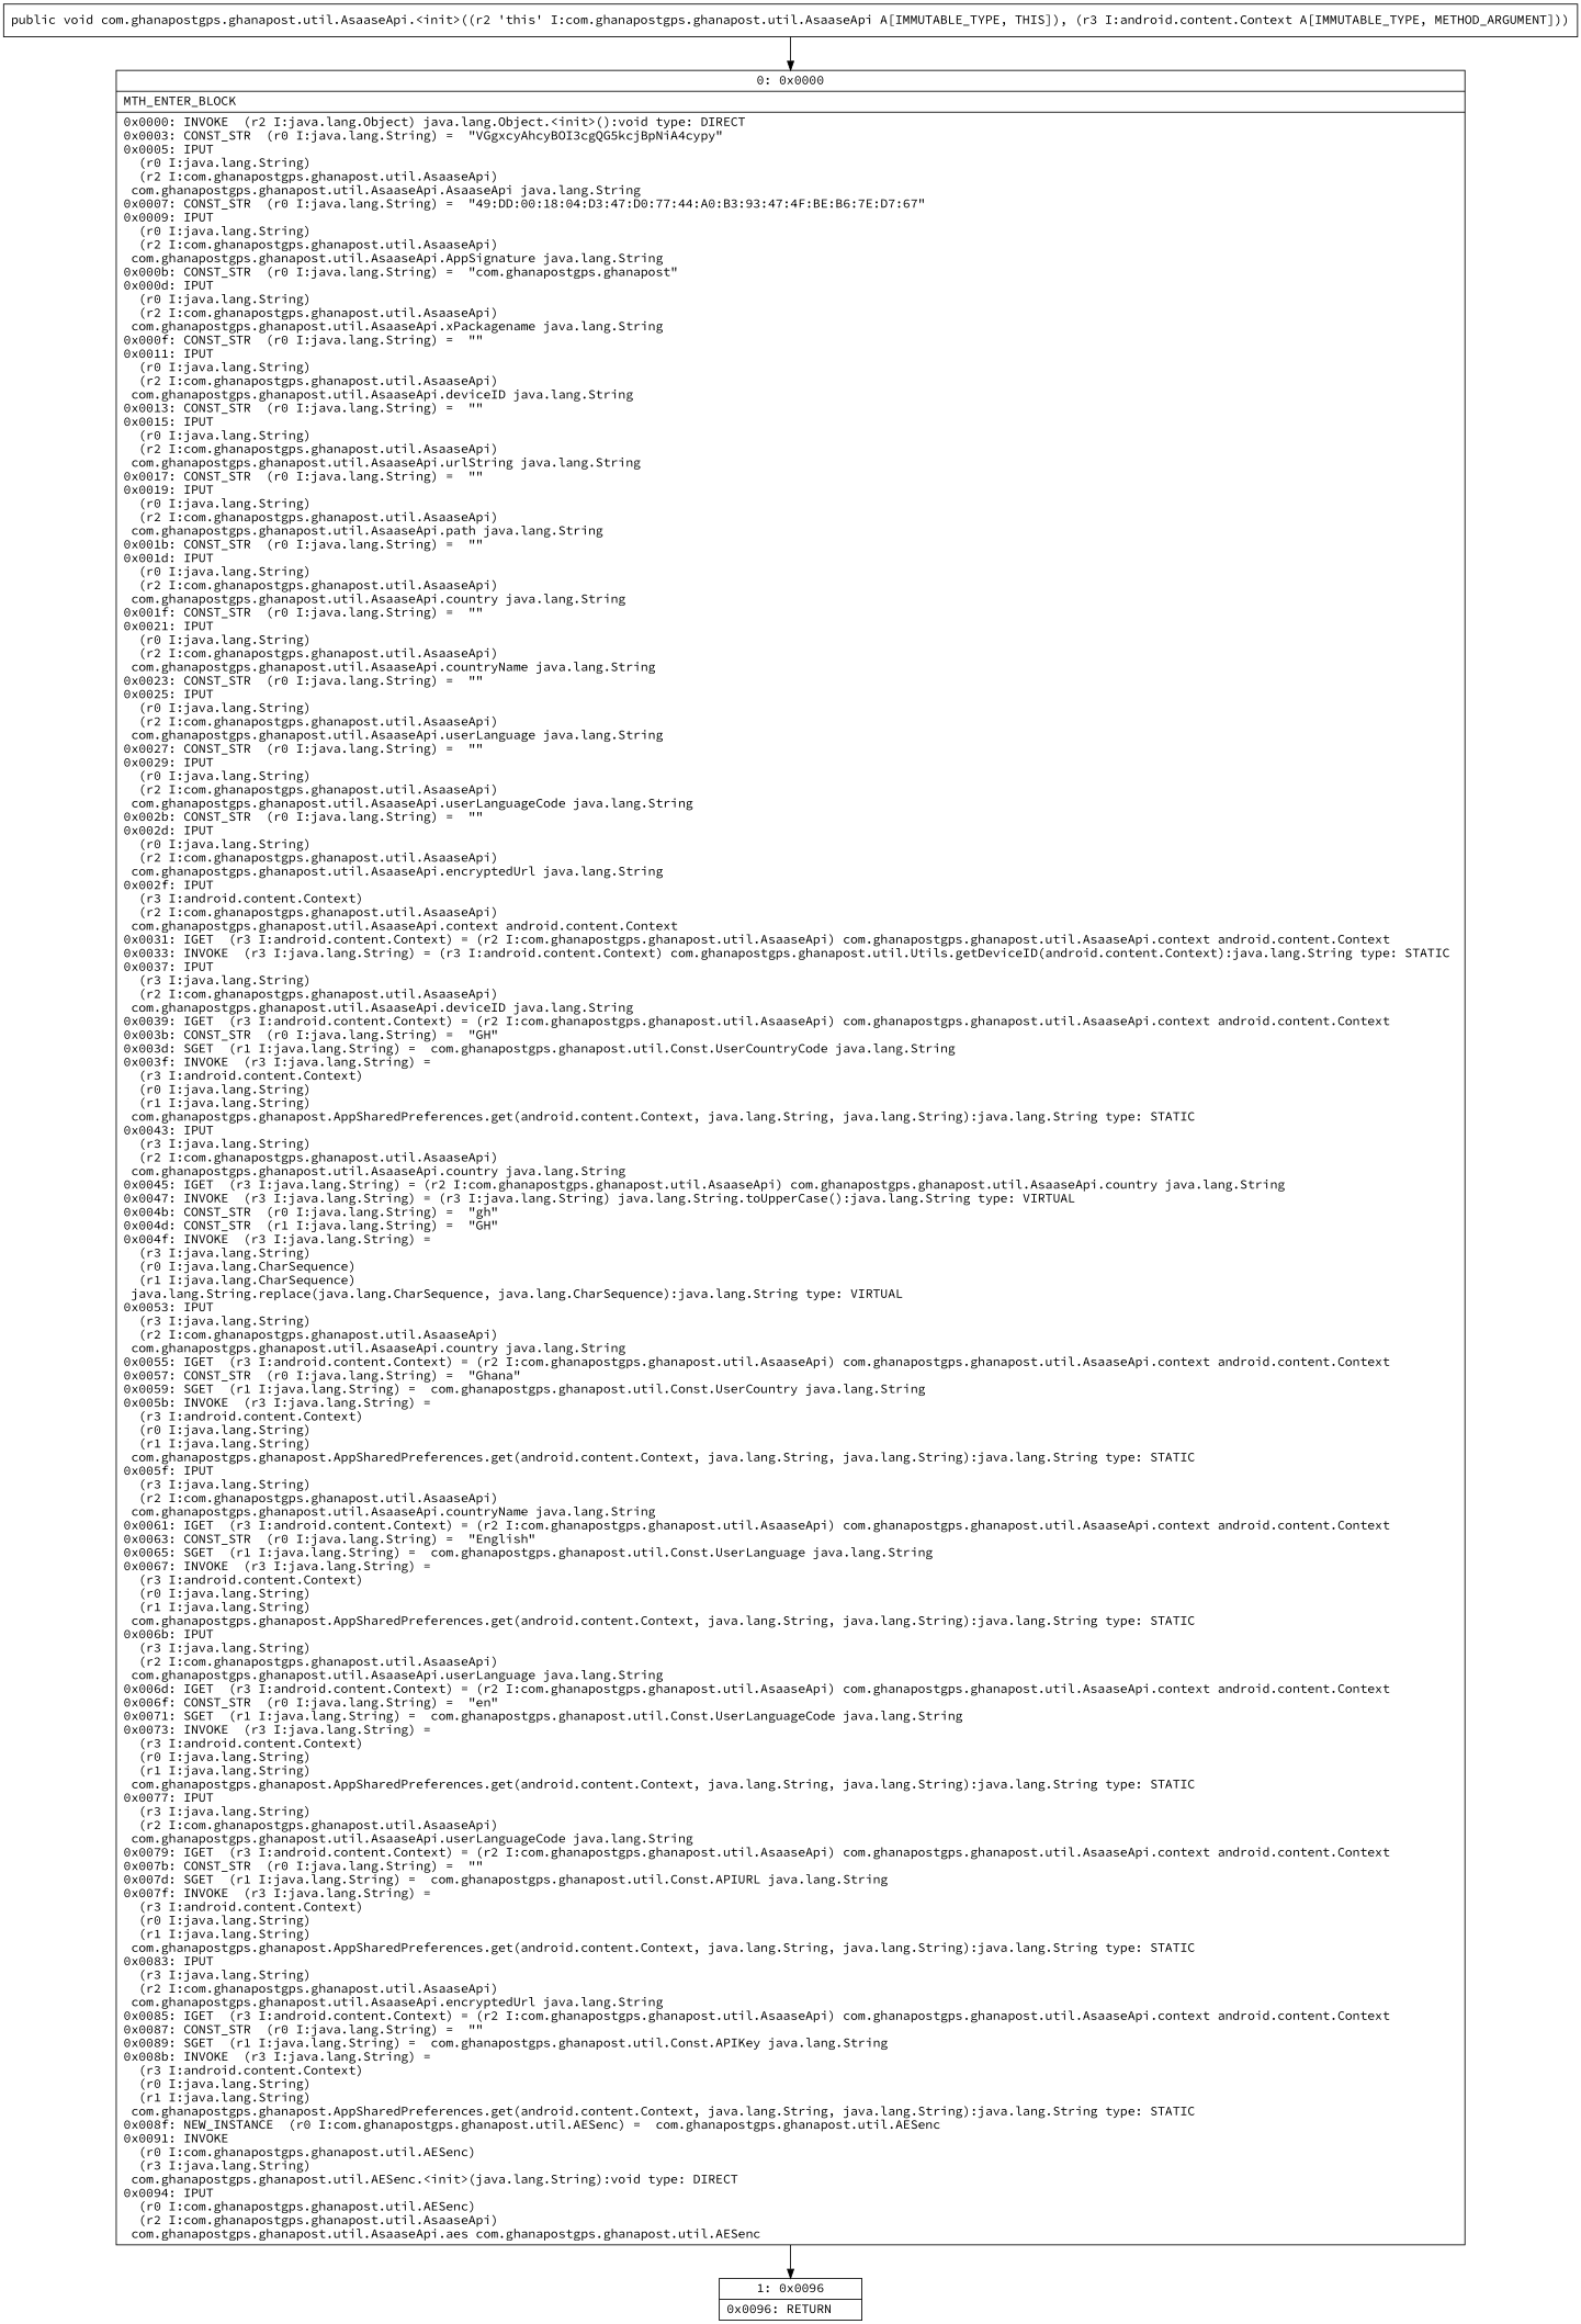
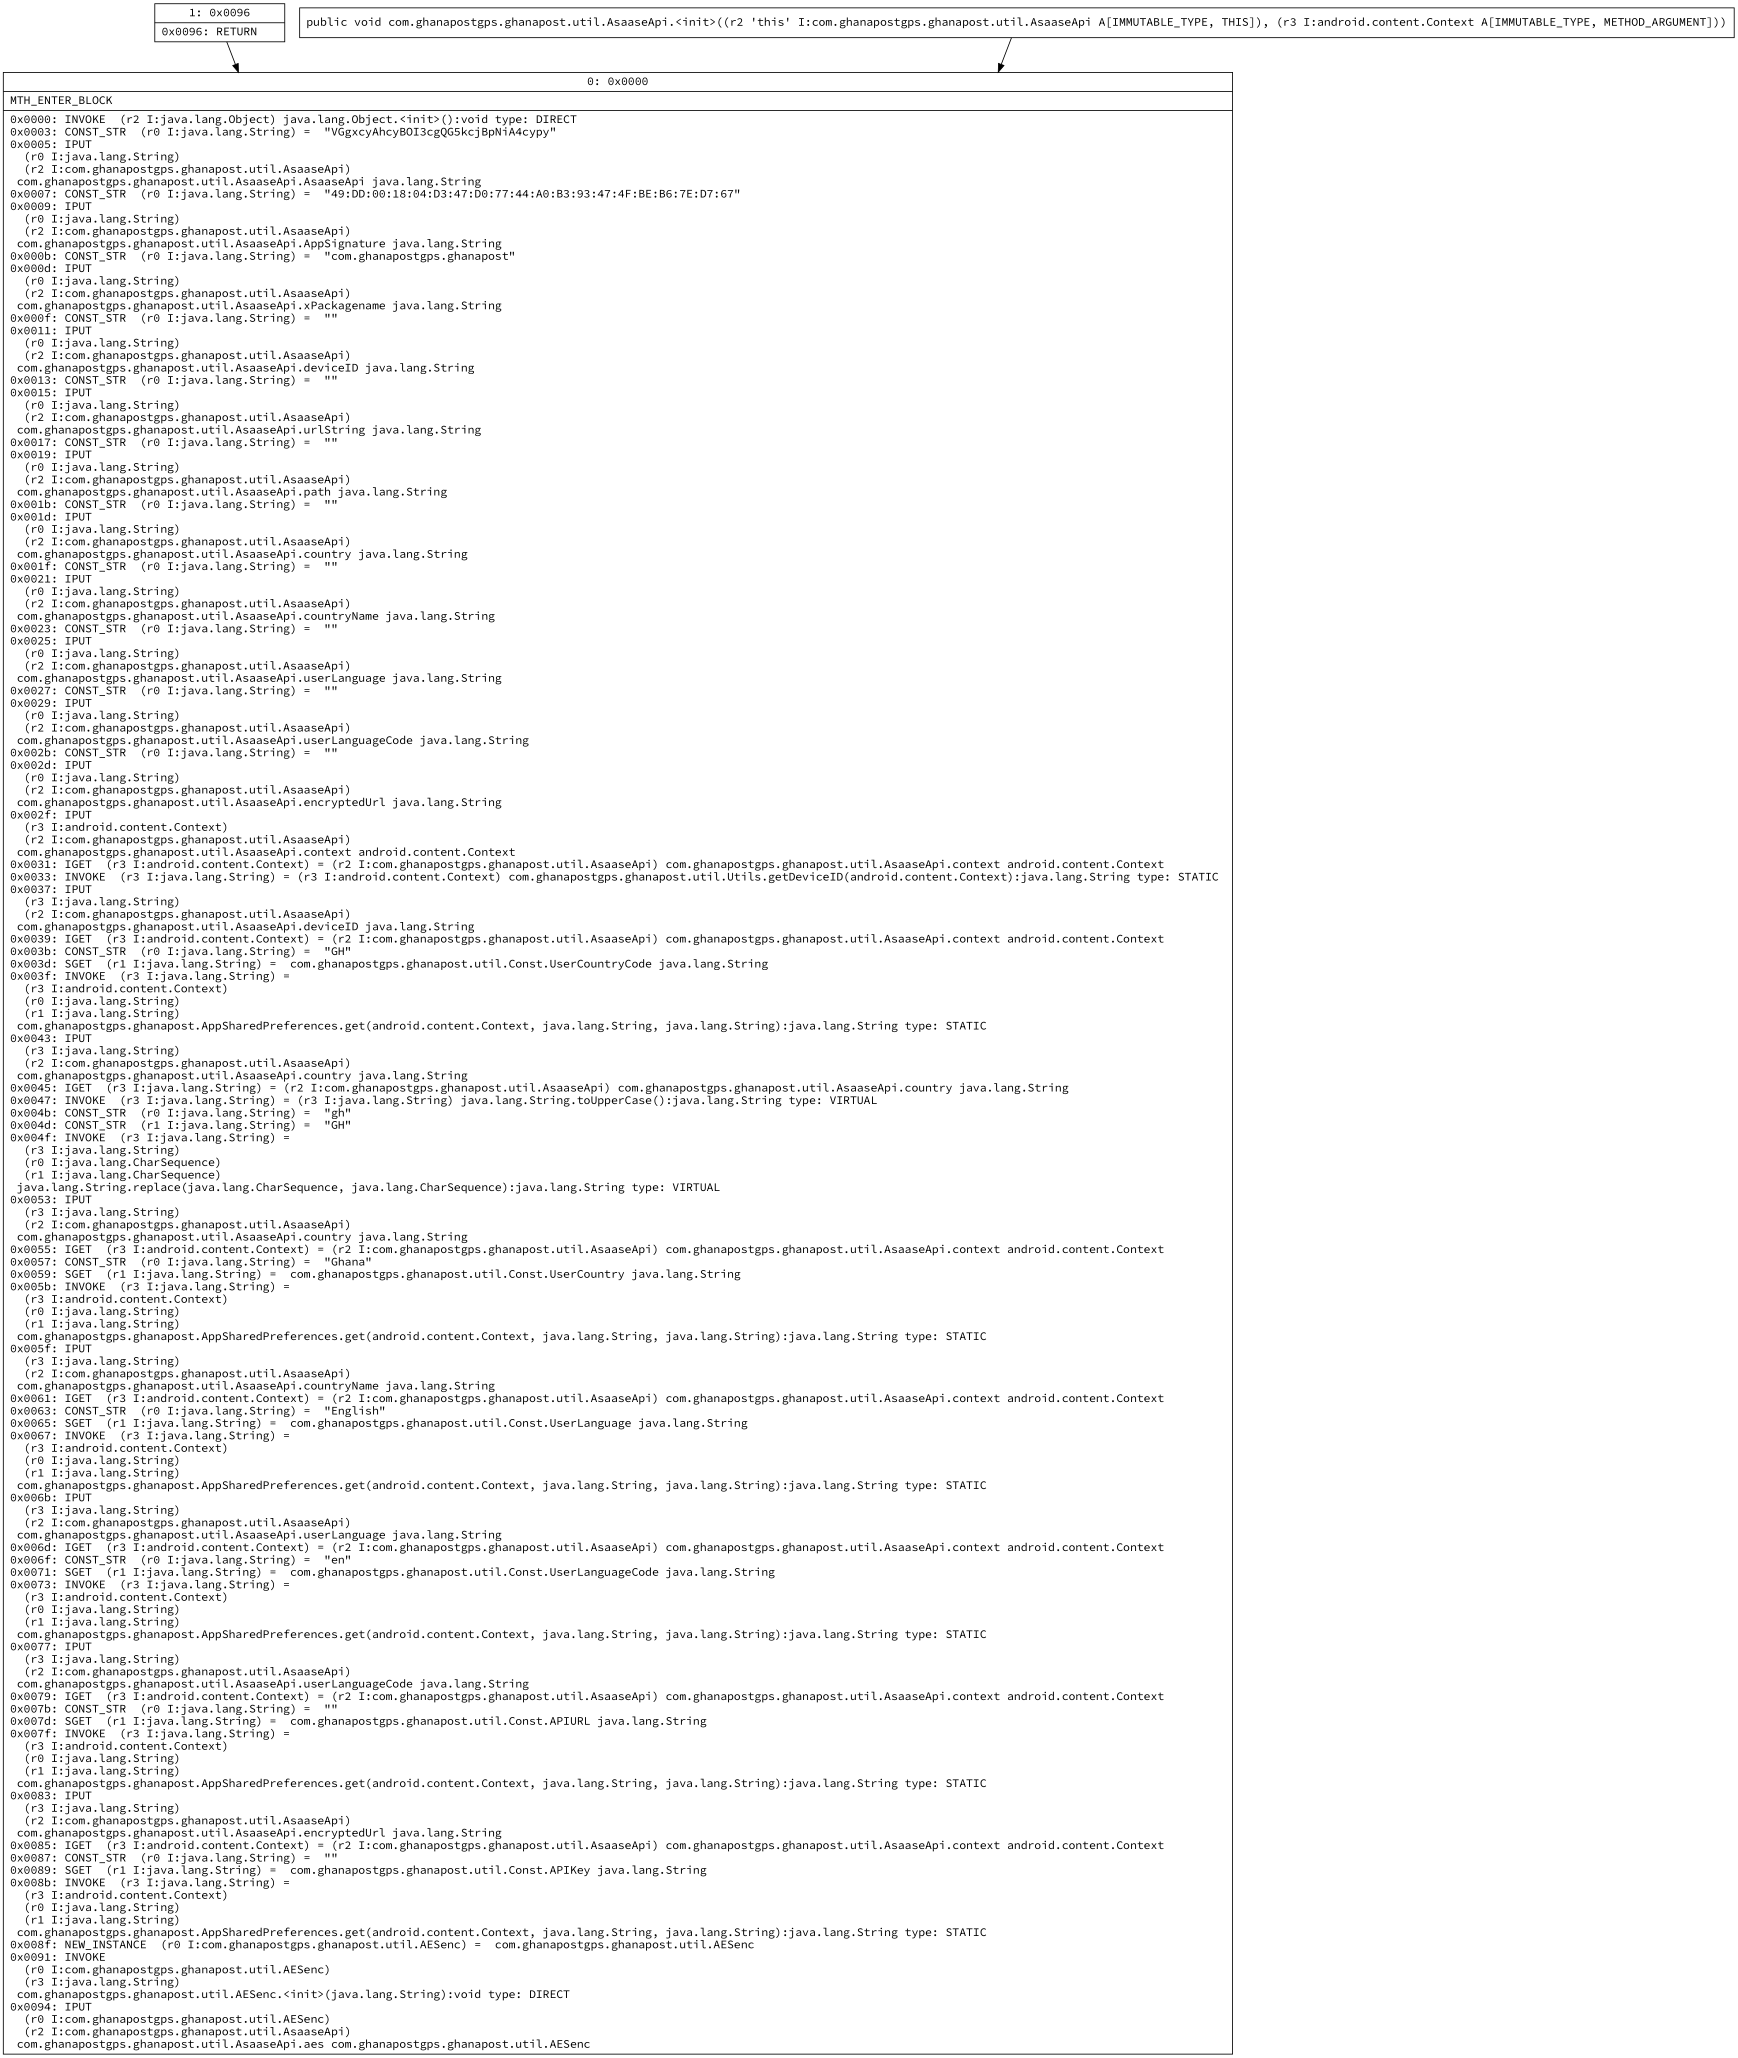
  digraph {
    fontname="Source Code Pro"
    node [shape=record fontname="Source Code Pro"]
    edge [fontname="Source Code Pro"]
    n1 [label="{0\:\ 0x0000|MTH_ENTER_BLOCK\l|0x0000: INVOKE  (r2 I:java.lang.Object) java.lang.Object.\<init\>():void type: DIRECT \l0x0003: CONST_STR  (r0 I:java.lang.String) =  \"VGgxcyAhcyBOI3cgQG5kcjBpNiA4cypy\" \l0x0005: IPUT  \l  (r0 I:java.lang.String)\l  (r2 I:com.ghanapostgps.ghanapost.util.AsaaseApi)\l com.ghanapostgps.ghanapost.util.AsaaseApi.AsaaseApi java.lang.String \l0x0007: CONST_STR  (r0 I:java.lang.String) =  \"49:DD:00:18:04:D3:47:D0:77:44:A0:B3:93:47:4F:BE:B6:7E:D7:67\" \l0x0009: IPUT  \l  (r0 I:java.lang.String)\l  (r2 I:com.ghanapostgps.ghanapost.util.AsaaseApi)\l com.ghanapostgps.ghanapost.util.AsaaseApi.AppSignature java.lang.String \l0x000b: CONST_STR  (r0 I:java.lang.String) =  \"com.ghanapostgps.ghanapost\" \l0x000d: IPUT  \l  (r0 I:java.lang.String)\l  (r2 I:com.ghanapostgps.ghanapost.util.AsaaseApi)\l com.ghanapostgps.ghanapost.util.AsaaseApi.xPackagename java.lang.String \l0x000f: CONST_STR  (r0 I:java.lang.String) =  \"\" \l0x0011: IPUT  \l  (r0 I:java.lang.String)\l  (r2 I:com.ghanapostgps.ghanapost.util.AsaaseApi)\l com.ghanapostgps.ghanapost.util.AsaaseApi.deviceID java.lang.String \l0x0013: CONST_STR  (r0 I:java.lang.String) =  \"\" \l0x0015: IPUT  \l  (r0 I:java.lang.String)\l  (r2 I:com.ghanapostgps.ghanapost.util.AsaaseApi)\l com.ghanapostgps.ghanapost.util.AsaaseApi.urlString java.lang.String \l0x0017: CONST_STR  (r0 I:java.lang.String) =  \"\" \l0x0019: IPUT  \l  (r0 I:java.lang.String)\l  (r2 I:com.ghanapostgps.ghanapost.util.AsaaseApi)\l com.ghanapostgps.ghanapost.util.AsaaseApi.path java.lang.String \l0x001b: CONST_STR  (r0 I:java.lang.String) =  \"\" \l0x001d: IPUT  \l  (r0 I:java.lang.String)\l  (r2 I:com.ghanapostgps.ghanapost.util.AsaaseApi)\l com.ghanapostgps.ghanapost.util.AsaaseApi.country java.lang.String \l0x001f: CONST_STR  (r0 I:java.lang.String) =  \"\" \l0x0021: IPUT  \l  (r0 I:java.lang.String)\l  (r2 I:com.ghanapostgps.ghanapost.util.AsaaseApi)\l com.ghanapostgps.ghanapost.util.AsaaseApi.countryName java.lang.String \l0x0023: CONST_STR  (r0 I:java.lang.String) =  \"\" \l0x0025: IPUT  \l  (r0 I:java.lang.String)\l  (r2 I:com.ghanapostgps.ghanapost.util.AsaaseApi)\l com.ghanapostgps.ghanapost.util.AsaaseApi.userLanguage java.lang.String \l0x0027: CONST_STR  (r0 I:java.lang.String) =  \"\" \l0x0029: IPUT  \l  (r0 I:java.lang.String)\l  (r2 I:com.ghanapostgps.ghanapost.util.AsaaseApi)\l com.ghanapostgps.ghanapost.util.AsaaseApi.userLanguageCode java.lang.String \l0x002b: CONST_STR  (r0 I:java.lang.String) =  \"\" \l0x002d: IPUT  \l  (r0 I:java.lang.String)\l  (r2 I:com.ghanapostgps.ghanapost.util.AsaaseApi)\l com.ghanapostgps.ghanapost.util.AsaaseApi.encryptedUrl java.lang.String \l0x002f: IPUT  \l  (r3 I:android.content.Context)\l  (r2 I:com.ghanapostgps.ghanapost.util.AsaaseApi)\l com.ghanapostgps.ghanapost.util.AsaaseApi.context android.content.Context \l0x0031: IGET  (r3 I:android.content.Context) = (r2 I:com.ghanapostgps.ghanapost.util.AsaaseApi) com.ghanapostgps.ghanapost.util.AsaaseApi.context android.content.Context \l0x0033: INVOKE  (r3 I:java.lang.String) = (r3 I:android.content.Context) com.ghanapostgps.ghanapost.util.Utils.getDeviceID(android.content.Context):java.lang.String type: STATIC \l0x0037: IPUT  \l  (r3 I:java.lang.String)\l  (r2 I:com.ghanapostgps.ghanapost.util.AsaaseApi)\l com.ghanapostgps.ghanapost.util.AsaaseApi.deviceID java.lang.String \l0x0039: IGET  (r3 I:android.content.Context) = (r2 I:com.ghanapostgps.ghanapost.util.AsaaseApi) com.ghanapostgps.ghanapost.util.AsaaseApi.context android.content.Context \l0x003b: CONST_STR  (r0 I:java.lang.String) =  \"GH\" \l0x003d: SGET  (r1 I:java.lang.String) =  com.ghanapostgps.ghanapost.util.Const.UserCountryCode java.lang.String \l0x003f: INVOKE  (r3 I:java.lang.String) = \l  (r3 I:android.content.Context)\l  (r0 I:java.lang.String)\l  (r1 I:java.lang.String)\l com.ghanapostgps.ghanapost.AppSharedPreferences.get(android.content.Context, java.lang.String, java.lang.String):java.lang.String type: STATIC \l0x0043: IPUT  \l  (r3 I:java.lang.String)\l  (r2 I:com.ghanapostgps.ghanapost.util.AsaaseApi)\l com.ghanapostgps.ghanapost.util.AsaaseApi.country java.lang.String \l0x0045: IGET  (r3 I:java.lang.String) = (r2 I:com.ghanapostgps.ghanapost.util.AsaaseApi) com.ghanapostgps.ghanapost.util.AsaaseApi.country java.lang.String \l0x0047: INVOKE  (r3 I:java.lang.String) = (r3 I:java.lang.String) java.lang.String.toUpperCase():java.lang.String type: VIRTUAL \l0x004b: CONST_STR  (r0 I:java.lang.String) =  \"gh\" \l0x004d: CONST_STR  (r1 I:java.lang.String) =  \"GH\" \l0x004f: INVOKE  (r3 I:java.lang.String) = \l  (r3 I:java.lang.String)\l  (r0 I:java.lang.CharSequence)\l  (r1 I:java.lang.CharSequence)\l java.lang.String.replace(java.lang.CharSequence, java.lang.CharSequence):java.lang.String type: VIRTUAL \l0x0053: IPUT  \l  (r3 I:java.lang.String)\l  (r2 I:com.ghanapostgps.ghanapost.util.AsaaseApi)\l com.ghanapostgps.ghanapost.util.AsaaseApi.country java.lang.String \l0x0055: IGET  (r3 I:android.content.Context) = (r2 I:com.ghanapostgps.ghanapost.util.AsaaseApi) com.ghanapostgps.ghanapost.util.AsaaseApi.context android.content.Context \l0x0057: CONST_STR  (r0 I:java.lang.String) =  \"Ghana\" \l0x0059: SGET  (r1 I:java.lang.String) =  com.ghanapostgps.ghanapost.util.Const.UserCountry java.lang.String \l0x005b: INVOKE  (r3 I:java.lang.String) = \l  (r3 I:android.content.Context)\l  (r0 I:java.lang.String)\l  (r1 I:java.lang.String)\l com.ghanapostgps.ghanapost.AppSharedPreferences.get(android.content.Context, java.lang.String, java.lang.String):java.lang.String type: STATIC \l0x005f: IPUT  \l  (r3 I:java.lang.String)\l  (r2 I:com.ghanapostgps.ghanapost.util.AsaaseApi)\l com.ghanapostgps.ghanapost.util.AsaaseApi.countryName java.lang.String \l0x0061: IGET  (r3 I:android.content.Context) = (r2 I:com.ghanapostgps.ghanapost.util.AsaaseApi) com.ghanapostgps.ghanapost.util.AsaaseApi.context android.content.Context \l0x0063: CONST_STR  (r0 I:java.lang.String) =  \"English\" \l0x0065: SGET  (r1 I:java.lang.String) =  com.ghanapostgps.ghanapost.util.Const.UserLanguage java.lang.String \l0x0067: INVOKE  (r3 I:java.lang.String) = \l  (r3 I:android.content.Context)\l  (r0 I:java.lang.String)\l  (r1 I:java.lang.String)\l com.ghanapostgps.ghanapost.AppSharedPreferences.get(android.content.Context, java.lang.String, java.lang.String):java.lang.String type: STATIC \l0x006b: IPUT  \l  (r3 I:java.lang.String)\l  (r2 I:com.ghanapostgps.ghanapost.util.AsaaseApi)\l com.ghanapostgps.ghanapost.util.AsaaseApi.userLanguage java.lang.String \l0x006d: IGET  (r3 I:android.content.Context) = (r2 I:com.ghanapostgps.ghanapost.util.AsaaseApi) com.ghanapostgps.ghanapost.util.AsaaseApi.context android.content.Context \l0x006f: CONST_STR  (r0 I:java.lang.String) =  \"en\" \l0x0071: SGET  (r1 I:java.lang.String) =  com.ghanapostgps.ghanapost.util.Const.UserLanguageCode java.lang.String \l0x0073: INVOKE  (r3 I:java.lang.String) = \l  (r3 I:android.content.Context)\l  (r0 I:java.lang.String)\l  (r1 I:java.lang.String)\l com.ghanapostgps.ghanapost.AppSharedPreferences.get(android.content.Context, java.lang.String, java.lang.String):java.lang.String type: STATIC \l0x0077: IPUT  \l  (r3 I:java.lang.String)\l  (r2 I:com.ghanapostgps.ghanapost.util.AsaaseApi)\l com.ghanapostgps.ghanapost.util.AsaaseApi.userLanguageCode java.lang.String \l0x0079: IGET  (r3 I:android.content.Context) = (r2 I:com.ghanapostgps.ghanapost.util.AsaaseApi) com.ghanapostgps.ghanapost.util.AsaaseApi.context android.content.Context \l0x007b: CONST_STR  (r0 I:java.lang.String) =  \"\" \l0x007d: SGET  (r1 I:java.lang.String) =  com.ghanapostgps.ghanapost.util.Const.APIURL java.lang.String \l0x007f: INVOKE  (r3 I:java.lang.String) = \l  (r3 I:android.content.Context)\l  (r0 I:java.lang.String)\l  (r1 I:java.lang.String)\l com.ghanapostgps.ghanapost.AppSharedPreferences.get(android.content.Context, java.lang.String, java.lang.String):java.lang.String type: STATIC \l0x0083: IPUT  \l  (r3 I:java.lang.String)\l  (r2 I:com.ghanapostgps.ghanapost.util.AsaaseApi)\l com.ghanapostgps.ghanapost.util.AsaaseApi.encryptedUrl java.lang.String \l0x0085: IGET  (r3 I:android.content.Context) = (r2 I:com.ghanapostgps.ghanapost.util.AsaaseApi) com.ghanapostgps.ghanapost.util.AsaaseApi.context android.content.Context \l0x0087: CONST_STR  (r0 I:java.lang.String) =  \"\" \l0x0089: SGET  (r1 I:java.lang.String) =  com.ghanapostgps.ghanapost.util.Const.APIKey java.lang.String \l0x008b: INVOKE  (r3 I:java.lang.String) = \l  (r3 I:android.content.Context)\l  (r0 I:java.lang.String)\l  (r1 I:java.lang.String)\l com.ghanapostgps.ghanapost.AppSharedPreferences.get(android.content.Context, java.lang.String, java.lang.String):java.lang.String type: STATIC \l0x008f: NEW_INSTANCE  (r0 I:com.ghanapostgps.ghanapost.util.AESenc) =  com.ghanapostgps.ghanapost.util.AESenc \l0x0091: INVOKE  \l  (r0 I:com.ghanapostgps.ghanapost.util.AESenc)\l  (r3 I:java.lang.String)\l com.ghanapostgps.ghanapost.util.AESenc.\<init\>(java.lang.String):void type: DIRECT \l0x0094: IPUT  \l  (r0 I:com.ghanapostgps.ghanapost.util.AESenc)\l  (r2 I:com.ghanapostgps.ghanapost.util.AsaaseApi)\l com.ghanapostgps.ghanapost.util.AsaaseApi.aes com.ghanapostgps.ghanapost.util.AESenc \l}"]
    n2 [label="{1\:\ 0x0096|0x0096: RETURN   \l}"]
    n3 [label="{public void com.ghanapostgps.ghanapost.util.AsaaseApi.\<init\>((r2 'this' I:com.ghanapostgps.ghanapost.util.AsaaseApi A[IMMUTABLE_TYPE, THIS]), (r3 I:android.content.Context A[IMMUTABLE_TYPE, METHOD_ARGUMENT])) }"]
-   n1 -> n2
+   n2 -> n1
    n3 -> n1
  }
